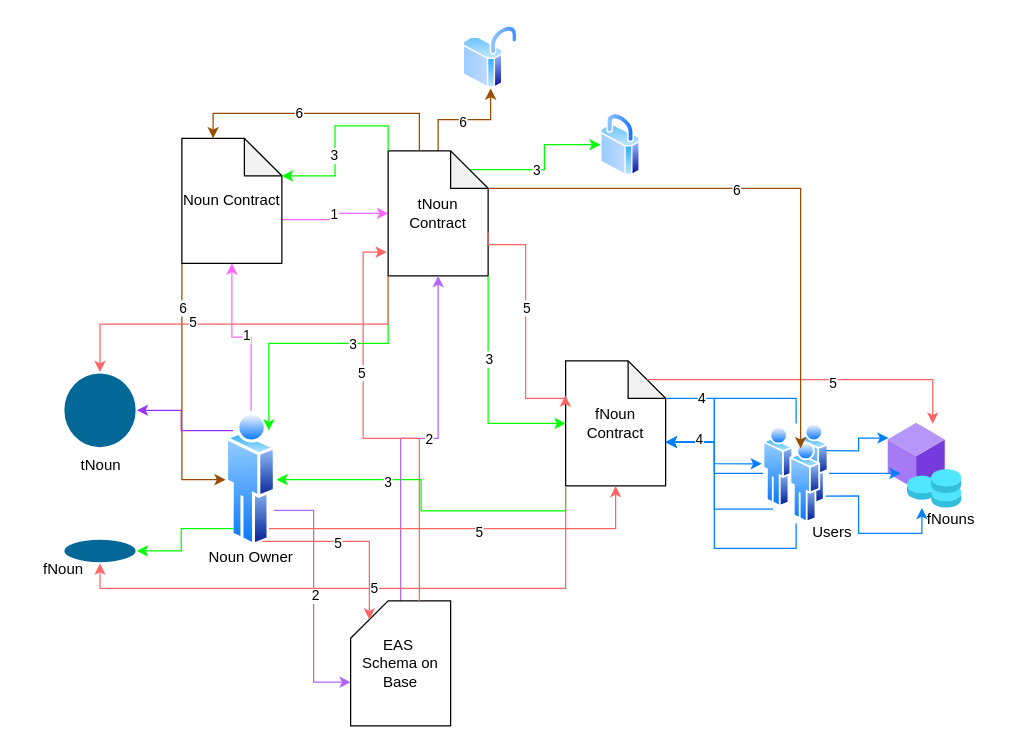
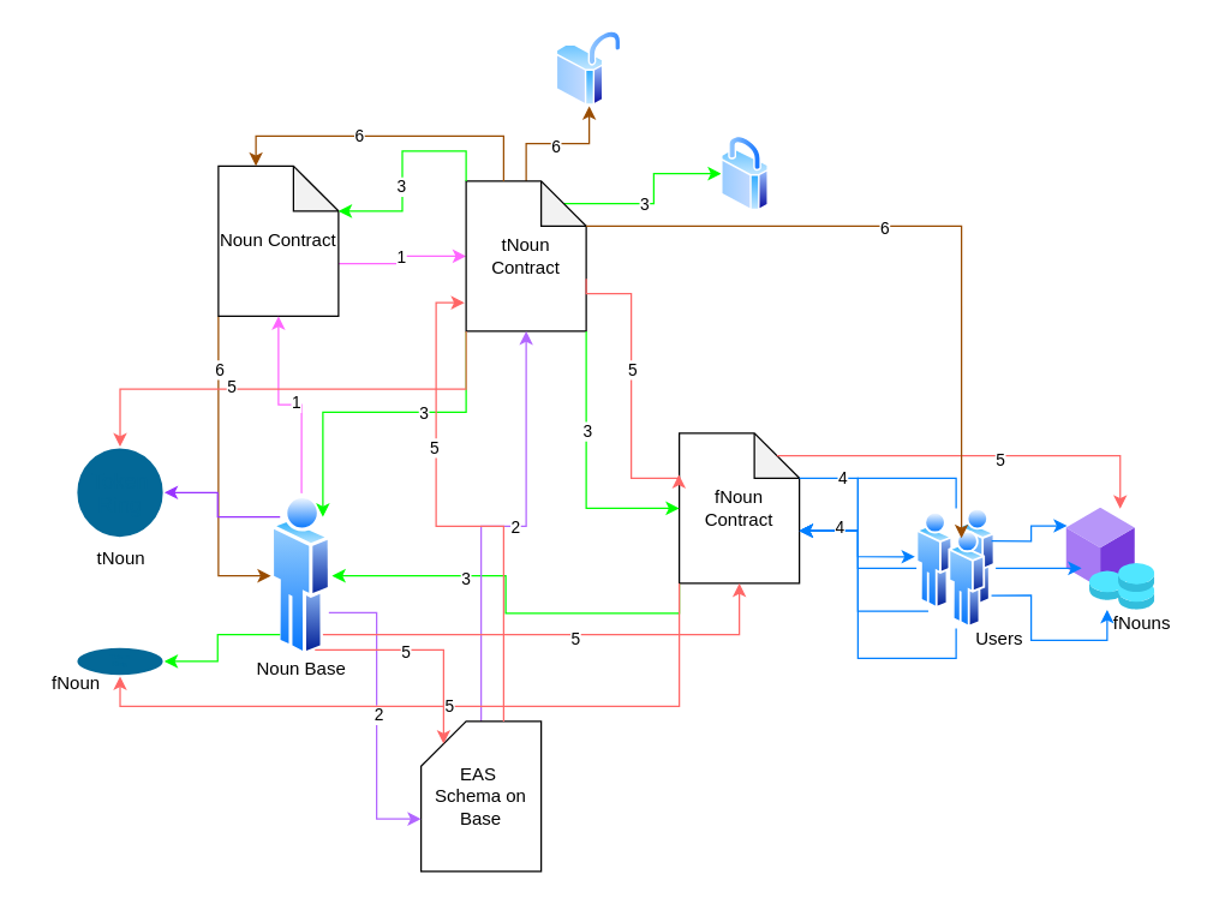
  <mxCell id="0" />
  <mxCell id="1" parent="0" />
  <mxCell id="2" value="" style="image;aspect=fixed;perimeter=ellipsePerimeter;html=1;align=center;shadow=0;dashed=0;spacingTop=3;image=img/lib/active_directory/user.svg;" parent="1" vertex="1"><mxGeometry x="180" y="328" width="40.7" height="110" as="geometry" /></mxCell>
  <mxCell id="3" style="edgeStyle=orthogonalEdgeStyle;rounded=0;orthogonalLoop=1;jettySize=auto;html=1;exitX=0;exitY=0;exitDx=80;exitDy=65;exitPerimeter=0;strokeColor=#FF66FF;" edge="1" parent="1" source="7" target="16"><mxGeometry relative="1" as="geometry" /></mxCell>
  <mxCell id="4" value="1" style="edgeLabel;html=1;align=center;verticalAlign=middle;resizable=0;points=[];" vertex="1" connectable="0" parent="3"><mxGeometry x="0.044" y="1" relative="1" as="geometry"><mxPoint as="offset" /></mxGeometry></mxCell>
  <mxCell id="5" style="edgeStyle=orthogonalEdgeStyle;rounded=0;orthogonalLoop=1;jettySize=auto;html=1;exitX=0;exitY=1;exitDx=0;exitDy=0;exitPerimeter=0;entryX=0;entryY=0.5;entryDx=0;entryDy=0;strokeColor=#994C00;" edge="1" parent="1" source="7" target="2"><mxGeometry relative="1" as="geometry" /></mxCell>
  <mxCell id="6" value="6" style="edgeLabel;html=1;align=center;verticalAlign=middle;resizable=0;points=[];" vertex="1" connectable="0" parent="5"><mxGeometry x="-0.661" relative="1" as="geometry"><mxPoint as="offset" /></mxGeometry></mxCell>
  <mxCell id="7" value="Noun Contract" style="shape=note;whiteSpace=wrap;html=1;backgroundOutline=1;darkOpacity=0.05;" vertex="1" parent="1"><mxGeometry x="145" y="110" width="80" height="100" as="geometry" /></mxCell>
  <mxCell id="8" style="edgeStyle=orthogonalEdgeStyle;rounded=0;orthogonalLoop=1;jettySize=auto;html=1;exitX=0.5;exitY=0;exitDx=0;exitDy=0;entryX=0.5;entryY=1;entryDx=0;entryDy=0;entryPerimeter=0;strokeColor=#FF66FF;" edge="1" parent="1" source="2" target="7"><mxGeometry relative="1" as="geometry" /></mxCell>
  <mxCell id="9" value="1" style="edgeLabel;html=1;align=center;verticalAlign=middle;resizable=0;points=[];" vertex="1" connectable="0" parent="8"><mxGeometry x="-0.079" y="-2" relative="1" as="geometry"><mxPoint x="-2" as="offset" /></mxGeometry></mxCell>
  <mxCell id="10" style="edgeStyle=orthogonalEdgeStyle;rounded=0;orthogonalLoop=1;jettySize=auto;html=1;exitX=0;exitY=1;exitDx=0;exitDy=0;exitPerimeter=0;entryX=1;entryY=0;entryDx=0;entryDy=0;strokeColor=#00FF00;" edge="1" parent="1" source="16" target="2"><mxGeometry relative="1" as="geometry" /></mxCell>
  <mxCell id="11" value="3" style="edgeLabel;html=1;align=center;verticalAlign=middle;resizable=0;points=[];" vertex="1" connectable="0" parent="10"><mxGeometry x="-0.245" relative="1" as="geometry"><mxPoint as="offset" /></mxGeometry></mxCell>
  <mxCell id="12" style="edgeStyle=orthogonalEdgeStyle;rounded=0;orthogonalLoop=1;jettySize=auto;html=1;exitX=0;exitY=0;exitDx=65;exitDy=15;exitPerimeter=0;entryX=0;entryY=0.5;entryDx=0;entryDy=0;strokeColor=#00FF00;" edge="1" parent="1" source="16" target="28"><mxGeometry relative="1" as="geometry" /></mxCell>
  <mxCell id="13" value="3" style="edgeLabel;html=1;align=center;verticalAlign=middle;resizable=0;points=[];" vertex="1" connectable="0" parent="12"><mxGeometry x="-0.157" relative="1" as="geometry"><mxPoint as="offset" /></mxGeometry></mxCell>
  <mxCell id="14" style="edgeStyle=orthogonalEdgeStyle;rounded=0;orthogonalLoop=1;jettySize=auto;html=1;exitX=0.5;exitY=0;exitDx=0;exitDy=0;exitPerimeter=0;entryX=0.5;entryY=1;entryDx=0;entryDy=0;strokeColor=#994C00;" edge="1" parent="1" source="16" target="64"><mxGeometry relative="1" as="geometry" /></mxCell>
  <mxCell id="15" value="6" style="edgeLabel;html=1;align=center;verticalAlign=middle;resizable=0;points=[];" vertex="1" connectable="0" parent="14"><mxGeometry x="-0.047" y="-1" relative="1" as="geometry"><mxPoint as="offset" /></mxGeometry></mxCell>
  <mxCell id="16" value="tNoun Contract" style="shape=note;whiteSpace=wrap;html=1;backgroundOutline=1;darkOpacity=0.05;" vertex="1" parent="1"><mxGeometry x="310" y="120" width="80" height="100" as="geometry" /></mxCell>
  <mxCell id="17" style="edgeStyle=orthogonalEdgeStyle;rounded=0;orthogonalLoop=1;jettySize=auto;html=1;exitX=0;exitY=1;exitDx=0;exitDy=0;exitPerimeter=0;strokeColor=#00FF00;" edge="1" parent="1" source="19" target="2"><mxGeometry relative="1" as="geometry" /></mxCell>
  <mxCell id="18" value="3" style="edgeLabel;html=1;align=center;verticalAlign=middle;resizable=0;points=[];" vertex="1" connectable="0" parent="17"><mxGeometry x="0.36" y="1" relative="1" as="geometry"><mxPoint as="offset" /></mxGeometry></mxCell>
  <mxCell id="19" value="fNoun Contract" style="shape=note;whiteSpace=wrap;html=1;backgroundOutline=1;darkOpacity=0.05;" vertex="1" parent="1"><mxGeometry x="452" y="288" width="80" height="100" as="geometry" /></mxCell>
  <mxCell id="20" style="edgeStyle=orthogonalEdgeStyle;rounded=0;orthogonalLoop=1;jettySize=auto;html=1;exitX=0.5;exitY=0;exitDx=0;exitDy=0;exitPerimeter=0;strokeColor=#B266FF;" edge="1" parent="1" source="22" target="16"><mxGeometry relative="1" as="geometry" /></mxCell>
  <mxCell id="21" value="2" style="edgeLabel;html=1;align=center;verticalAlign=middle;resizable=0;points=[];" vertex="1" connectable="0" parent="20"><mxGeometry x="0.051" relative="1" as="geometry"><mxPoint as="offset" /></mxGeometry></mxCell>
  <mxCell id="22" value="EAS&amp;nbsp;&lt;br&gt;Schema on Base" style="shape=card;whiteSpace=wrap;html=1;" vertex="1" parent="1"><mxGeometry x="280" y="480" width="80" height="100" as="geometry" /></mxCell>
  <mxCell id="23" style="edgeStyle=orthogonalEdgeStyle;rounded=0;orthogonalLoop=1;jettySize=auto;html=1;exitX=1;exitY=0.75;exitDx=0;exitDy=0;entryX=0;entryY=0;entryDx=0;entryDy=65;entryPerimeter=0;strokeColor=#B266FF;" edge="1" parent="1" source="2" target="22"><mxGeometry relative="1" as="geometry" /></mxCell>
  <mxCell id="24" value="2" style="edgeLabel;html=1;align=center;verticalAlign=middle;resizable=0;points=[];" vertex="1" connectable="0" parent="23"><mxGeometry x="0.008" y="1" relative="1" as="geometry"><mxPoint as="offset" /></mxGeometry></mxCell>
  <mxCell id="25" style="edgeStyle=orthogonalEdgeStyle;rounded=0;orthogonalLoop=1;jettySize=auto;html=1;exitX=1;exitY=1;exitDx=0;exitDy=0;exitPerimeter=0;entryX=0;entryY=0.5;entryDx=0;entryDy=0;entryPerimeter=0;strokeColor=#00FF00;" edge="1" parent="1" source="16" target="19"><mxGeometry relative="1" as="geometry" /></mxCell>
  <mxCell id="26" value="3" style="edgeLabel;html=1;align=center;verticalAlign=middle;resizable=0;points=[];" vertex="1" connectable="0" parent="25"><mxGeometry x="-0.266" relative="1" as="geometry"><mxPoint as="offset" /></mxGeometry></mxCell>
  <mxCell id="27" value="&lt;div&gt;&lt;br&gt;&lt;/div&gt;&lt;div&gt;&lt;br&gt;&lt;/div&gt;" style="image;aspect=fixed;perimeter=ellipsePerimeter;html=1;align=center;shadow=0;dashed=0;spacingTop=3;image=img/lib/active_directory/users.svg;" vertex="1" parent="1"><mxGeometry x="610" y="338" width="52.8" height="80" as="geometry" /></mxCell>
  <mxCell id="28" value="" style="image;aspect=fixed;perimeter=ellipsePerimeter;html=1;align=center;shadow=0;dashed=0;spacingTop=3;image=img/lib/active_directory/secure.svg;" vertex="1" parent="1"><mxGeometry x="480" y="90" width="32" height="50" as="geometry" /></mxCell>
  <mxCell id="29" style="edgeStyle=orthogonalEdgeStyle;rounded=0;orthogonalLoop=1;jettySize=auto;html=1;exitX=0;exitY=0;exitDx=0;exitDy=0;exitPerimeter=0;entryX=0;entryY=0;entryDx=80;entryDy=30;entryPerimeter=0;strokeColor=#00FF00;" edge="1" parent="1" source="16" target="7"><mxGeometry relative="1" as="geometry" /></mxCell>
  <mxCell id="30" value="3" style="edgeLabel;html=1;align=center;verticalAlign=middle;resizable=0;points=[];" vertex="1" connectable="0" parent="29"><mxGeometry x="0.189" y="-1" relative="1" as="geometry"><mxPoint as="offset" /></mxGeometry></mxCell>
  <mxCell id="31" style="edgeStyle=orthogonalEdgeStyle;rounded=0;orthogonalLoop=1;jettySize=auto;html=1;exitX=0;exitY=1;exitDx=0;exitDy=0;entryX=0;entryY=0;entryDx=80;entryDy=65;entryPerimeter=0;strokeColor=#007FFF;" edge="1" parent="1" source="27" target="19"><mxGeometry relative="1" as="geometry" /></mxCell>
  <mxCell id="32" style="edgeStyle=orthogonalEdgeStyle;rounded=0;orthogonalLoop=1;jettySize=auto;html=1;exitX=0.5;exitY=1;exitDx=0;exitDy=0;entryX=0;entryY=0;entryDx=80;entryDy=65;entryPerimeter=0;strokeColor=#007FFF;" edge="1" parent="1" source="27" target="19"><mxGeometry relative="1" as="geometry" /></mxCell>
  <mxCell id="33" style="edgeStyle=orthogonalEdgeStyle;rounded=0;orthogonalLoop=1;jettySize=auto;html=1;exitX=0.5;exitY=0;exitDx=0;exitDy=0;entryX=0;entryY=0;entryDx=80;entryDy=65;entryPerimeter=0;strokeColor=#007FFF;" edge="1" parent="1" source="27" target="19"><mxGeometry relative="1" as="geometry" /></mxCell>
  <mxCell id="34" style="edgeStyle=orthogonalEdgeStyle;rounded=0;orthogonalLoop=1;jettySize=auto;html=1;exitX=0;exitY=0.5;exitDx=0;exitDy=0;entryX=0;entryY=0;entryDx=80;entryDy=65;entryPerimeter=0;strokeColor=#007FFF;" edge="1" parent="1" source="27" target="19"><mxGeometry relative="1" as="geometry" /></mxCell>
  <mxCell id="35" value="4" style="edgeLabel;html=1;align=center;verticalAlign=middle;resizable=0;points=[];" vertex="1" connectable="0" parent="34"><mxGeometry x="0.486" y="-3" relative="1" as="geometry"><mxPoint as="offset" /></mxGeometry></mxCell>
  <mxCell id="36" style="edgeStyle=orthogonalEdgeStyle;rounded=0;orthogonalLoop=1;jettySize=auto;html=1;exitX=1;exitY=1;exitDx=0;exitDy=0;entryX=0.5;entryY=1;entryDx=0;entryDy=0;entryPerimeter=0;strokeColor=#FF6666;" edge="1" parent="1" source="2" target="19"><mxGeometry relative="1" as="geometry" /></mxCell>
  <mxCell id="37" value="5" style="edgeLabel;html=1;align=center;verticalAlign=middle;resizable=0;points=[];" vertex="1" connectable="0" parent="36"><mxGeometry x="0.08" y="-2" relative="1" as="geometry"><mxPoint as="offset" /></mxGeometry></mxCell>
  <mxCell id="38" value="" style="shape=mxgraph.cisco.misc.token;html=1;pointerEvents=1;dashed=0;fillColor=#036897;strokeColor=#ffffff;strokeWidth=2;verticalLabelPosition=bottom;verticalAlign=top;align=center;outlineConnect=0;" vertex="1" parent="1"><mxGeometry x="50" y="297" width="59" height="61" as="geometry" /></mxCell>
  <mxCell id="39" value="" style="shape=mxgraph.cisco.misc.token;html=1;pointerEvents=1;dashed=0;fillColor=#036897;strokeColor=#ffffff;strokeWidth=2;verticalLabelPosition=bottom;verticalAlign=top;align=center;outlineConnect=0;" vertex="1" parent="1"><mxGeometry x="50" y="430" width="59" height="20" as="geometry" /></mxCell>
  <mxCell id="40" style="edgeStyle=orthogonalEdgeStyle;rounded=0;orthogonalLoop=1;jettySize=auto;html=1;exitX=0;exitY=0;exitDx=80;exitDy=30;exitPerimeter=0;entryX=-0.019;entryY=0.404;entryDx=0;entryDy=0;entryPerimeter=0;strokeColor=#007FFF;" edge="1" parent="1" source="19" target="27"><mxGeometry relative="1" as="geometry" /></mxCell>
  <mxCell id="41" value="4" style="edgeLabel;html=1;align=center;verticalAlign=middle;resizable=0;points=[];" vertex="1" connectable="0" parent="40"><mxGeometry x="-0.574" y="1" relative="1" as="geometry"><mxPoint as="offset" /></mxGeometry></mxCell>
  <mxCell id="42" value="" style="image;aspect=fixed;html=1;points=[];align=center;fontSize=12;image=img/lib/azure2/blockchain/Azure_Token_Service.svg;" vertex="1" parent="1"><mxGeometry x="710" y="338" width="59" height="68" as="geometry" /></mxCell>
  <mxCell id="43" style="edgeStyle=orthogonalEdgeStyle;rounded=0;orthogonalLoop=1;jettySize=auto;html=1;exitX=1;exitY=0.5;exitDx=0;exitDy=0;entryX=0.169;entryY=0.588;entryDx=0;entryDy=0;entryPerimeter=0;strokeColor=#007FFF;" edge="1" parent="1" source="27" target="42"><mxGeometry relative="1" as="geometry" /></mxCell>
  <mxCell id="44" style="edgeStyle=orthogonalEdgeStyle;rounded=0;orthogonalLoop=1;jettySize=auto;html=1;exitX=1;exitY=0.75;exitDx=0;exitDy=0;entryX=0.458;entryY=0.995;entryDx=0;entryDy=0;entryPerimeter=0;strokeColor=#007FFF;" edge="1" parent="1" source="27" target="42"><mxGeometry relative="1" as="geometry" /></mxCell>
  <mxCell id="45" style="edgeStyle=orthogonalEdgeStyle;rounded=0;orthogonalLoop=1;jettySize=auto;html=1;exitX=1;exitY=0.25;exitDx=0;exitDy=0;entryX=0.006;entryY=0.172;entryDx=0;entryDy=0;entryPerimeter=0;strokeColor=#007FFF;" edge="1" parent="1" source="27" target="42"><mxGeometry relative="1" as="geometry" /></mxCell>
  <mxCell id="46" style="edgeStyle=orthogonalEdgeStyle;rounded=0;orthogonalLoop=1;jettySize=auto;html=1;exitX=0;exitY=0;exitDx=0;exitDy=0;entryX=1;entryY=0.5;entryDx=0;entryDy=0;entryPerimeter=0;strokeColor=#9933FF;" edge="1" parent="1" source="2" target="38"><mxGeometry relative="1" as="geometry" /></mxCell>
  <mxCell id="47" style="edgeStyle=orthogonalEdgeStyle;rounded=0;orthogonalLoop=1;jettySize=auto;html=1;exitX=0;exitY=1;exitDx=0;exitDy=0;entryX=1;entryY=0.5;entryDx=0;entryDy=0;entryPerimeter=0;strokeColor=#00FF00;" edge="1" parent="1" source="2" target="39"><mxGeometry relative="1" as="geometry" /></mxCell>
  <mxCell id="48" style="edgeStyle=orthogonalEdgeStyle;rounded=0;orthogonalLoop=1;jettySize=auto;html=1;exitX=0;exitY=0;exitDx=80;exitDy=65;exitPerimeter=0;entryX=-0.004;entryY=0.277;entryDx=0;entryDy=0;entryPerimeter=0;strokeColor=#FF6666;" edge="1" parent="1" source="16" target="19"><mxGeometry relative="1" as="geometry"><Array as="points"><mxPoint x="420" y="195" /><mxPoint x="420" y="318" /></Array></mxGeometry></mxCell>
  <mxCell id="49" value="5" style="edgeLabel;html=1;align=center;verticalAlign=middle;resizable=0;points=[];" vertex="1" connectable="0" parent="48"><mxGeometry x="-0.085" relative="1" as="geometry"><mxPoint as="offset" /></mxGeometry></mxCell>
  <mxCell id="50" style="edgeStyle=orthogonalEdgeStyle;rounded=0;orthogonalLoop=1;jettySize=auto;html=1;exitX=0;exitY=0;exitDx=65;exitDy=15;exitPerimeter=0;entryX=0.605;entryY=0.005;entryDx=0;entryDy=0;entryPerimeter=0;strokeColor=#FF6666;" edge="1" parent="1" source="19" target="42"><mxGeometry relative="1" as="geometry" /></mxCell>
  <mxCell id="51" value="5" style="edgeLabel;html=1;align=center;verticalAlign=middle;resizable=0;points=[];" vertex="1" connectable="0" parent="50"><mxGeometry x="0.121" y="-2" relative="1" as="geometry"><mxPoint as="offset" /></mxGeometry></mxCell>
  <mxCell id="52" style="edgeStyle=orthogonalEdgeStyle;rounded=0;orthogonalLoop=1;jettySize=auto;html=1;exitX=0;exitY=1;exitDx=0;exitDy=0;exitPerimeter=0;entryX=0.5;entryY=0;entryDx=0;entryDy=0;entryPerimeter=0;strokeColor=#FF6666;" edge="1" parent="1" source="16" target="38"><mxGeometry relative="1" as="geometry" /></mxCell>
  <mxCell id="53" value="5" style="edgeLabel;html=1;align=center;verticalAlign=middle;resizable=0;points=[];" vertex="1" connectable="0" parent="52"><mxGeometry x="0.269" y="-2" relative="1" as="geometry"><mxPoint as="offset" /></mxGeometry></mxCell>
  <mxCell id="54" style="edgeStyle=orthogonalEdgeStyle;rounded=0;orthogonalLoop=1;jettySize=auto;html=1;exitX=0;exitY=1;exitDx=0;exitDy=0;exitPerimeter=0;entryX=0.5;entryY=1;entryDx=0;entryDy=0;entryPerimeter=0;strokeColor=#FF6666;" edge="1" parent="1" source="19" target="39"><mxGeometry relative="1" as="geometry" /></mxCell>
  <mxCell id="55" value="5" style="edgeLabel;html=1;align=center;verticalAlign=middle;resizable=0;points=[];" vertex="1" connectable="0" parent="54"><mxGeometry x="-0.004" y="-1" relative="1" as="geometry"><mxPoint as="offset" /></mxGeometry></mxCell>
  <mxCell id="56" style="edgeStyle=orthogonalEdgeStyle;rounded=0;orthogonalLoop=1;jettySize=auto;html=1;exitX=0.75;exitY=1;exitDx=0;exitDy=0;entryX=0;entryY=0;entryDx=15;entryDy=15;entryPerimeter=0;strokeColor=#FF6666;" edge="1" parent="1" source="2" target="22"><mxGeometry relative="1" as="geometry" /></mxCell>
  <mxCell id="57" value="5" style="edgeLabel;html=1;align=center;verticalAlign=middle;resizable=0;points=[];" vertex="1" connectable="0" parent="56"><mxGeometry x="-0.197" y="-1" relative="1" as="geometry"><mxPoint as="offset" /></mxGeometry></mxCell>
  <mxCell id="58" style="edgeStyle=orthogonalEdgeStyle;rounded=0;orthogonalLoop=1;jettySize=auto;html=1;exitX=0;exitY=0;exitDx=55;exitDy=0;exitPerimeter=0;entryX=-0.013;entryY=0.81;entryDx=0;entryDy=0;entryPerimeter=0;strokeColor=#FF6666;" edge="1" parent="1" source="22" target="16"><mxGeometry relative="1" as="geometry" /></mxCell>
  <mxCell id="59" value="5" style="edgeLabel;html=1;align=center;verticalAlign=middle;resizable=0;points=[];" vertex="1" connectable="0" parent="58"><mxGeometry x="0.328" y="2" relative="1" as="geometry"><mxPoint as="offset" /></mxGeometry></mxCell>
  <mxCell id="60" style="edgeStyle=orthogonalEdgeStyle;rounded=0;orthogonalLoop=1;jettySize=auto;html=1;exitX=0;exitY=0;exitDx=25;exitDy=0;exitPerimeter=0;entryX=0;entryY=0;entryDx=25;entryDy=0;entryPerimeter=0;strokeColor=#994C00;" edge="1" parent="1" source="16" target="7"><mxGeometry relative="1" as="geometry" /></mxCell>
  <mxCell id="61" value="6" style="edgeLabel;html=1;align=center;verticalAlign=middle;resizable=0;points=[];" vertex="1" connectable="0" parent="60"><mxGeometry x="0.178" y="-1" relative="1" as="geometry"><mxPoint as="offset" /></mxGeometry></mxCell>
  <mxCell id="62" style="edgeStyle=orthogonalEdgeStyle;rounded=0;orthogonalLoop=1;jettySize=auto;html=1;exitX=0;exitY=0;exitDx=80;exitDy=30;exitPerimeter=0;entryX=0.568;entryY=0.25;entryDx=0;entryDy=0;entryPerimeter=0;strokeColor=#994C00;" edge="1" parent="1" source="16" target="27"><mxGeometry relative="1" as="geometry" /></mxCell>
  <mxCell id="63" value="6" style="edgeLabel;html=1;align=center;verticalAlign=middle;resizable=0;points=[];" vertex="1" connectable="0" parent="62"><mxGeometry x="-0.134" y="-1" relative="1" as="geometry"><mxPoint as="offset" /></mxGeometry></mxCell>
  <mxCell id="64" value="" style="image;aspect=fixed;perimeter=ellipsePerimeter;html=1;align=center;shadow=0;dashed=0;spacingTop=3;image=img/lib/active_directory/not_secure.svg;" vertex="1" parent="1"><mxGeometry x="370" y="20" width="44" height="50" as="geometry" /></mxCell>
- <mxCell id="65" value="Noun Owner" style="text;html=1;align=center;verticalAlign=middle;resizable=0;points=[];autosize=1;strokeColor=none;fillColor=none;" vertex="1" parent="1"><mxGeometry x="155.35" y="430" width="90" height="30" as="geometry" /></mxCell>
+ <mxCell id="65" value="Noun Base" style="text;html=1;align=center;verticalAlign=middle;resizable=0;points=[];autosize=1;strokeColor=none;fillColor=none;" vertex="1" parent="1"><mxGeometry x="155.35" y="430" width="90" height="30" as="geometry" /></mxCell>
  <mxCell id="66" value="Users" style="text;html=1;align=center;verticalAlign=middle;resizable=0;points=[];autosize=1;strokeColor=none;fillColor=none;" vertex="1" parent="1"><mxGeometry x="640" y="410" width="50" height="30" as="geometry" /></mxCell>
  <mxCell id="67" value="fNoun" style="text;html=1;align=center;verticalAlign=middle;resizable=0;points=[];autosize=1;strokeColor=none;fillColor=none;" vertex="1" parent="1"><mxGeometry x="20" y="440" width="60" height="30" as="geometry" /></mxCell>
  <mxCell id="68" value="tNoun" style="text;html=1;align=center;verticalAlign=middle;resizable=0;points=[];autosize=1;strokeColor=none;fillColor=none;" vertex="1" parent="1"><mxGeometry x="50" y="357" width="60" height="30" as="geometry" /></mxCell>
  <mxCell id="69" value="fNouns" style="text;html=1;align=center;verticalAlign=middle;resizable=0;points=[];autosize=1;strokeColor=none;fillColor=none;" vertex="1" parent="1"><mxGeometry x="730" y="400" width="60" height="30" as="geometry" /></mxCell>
